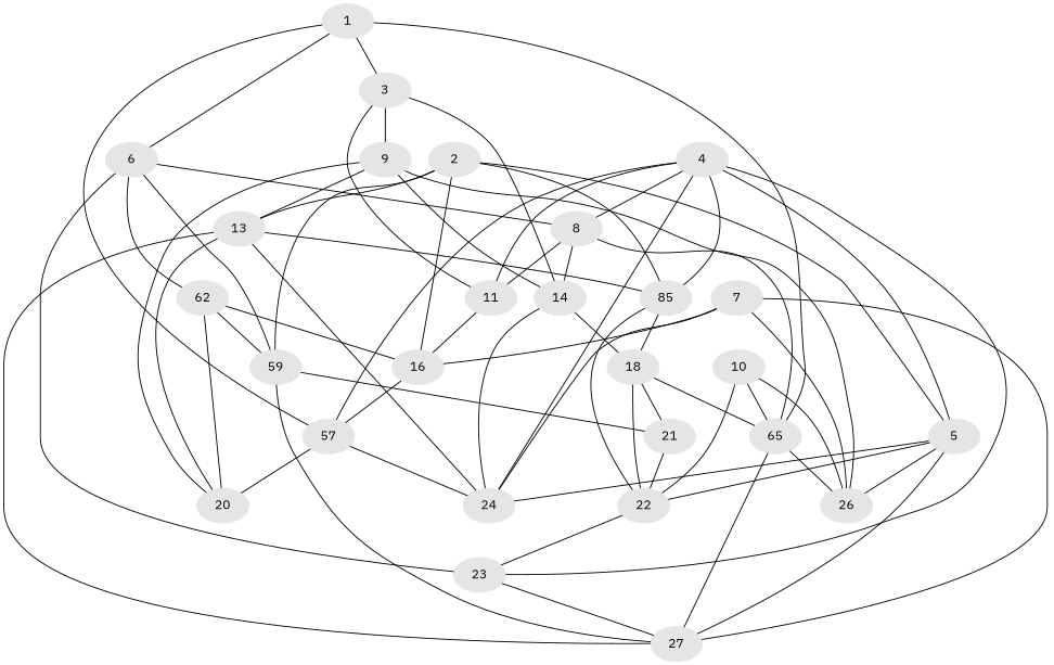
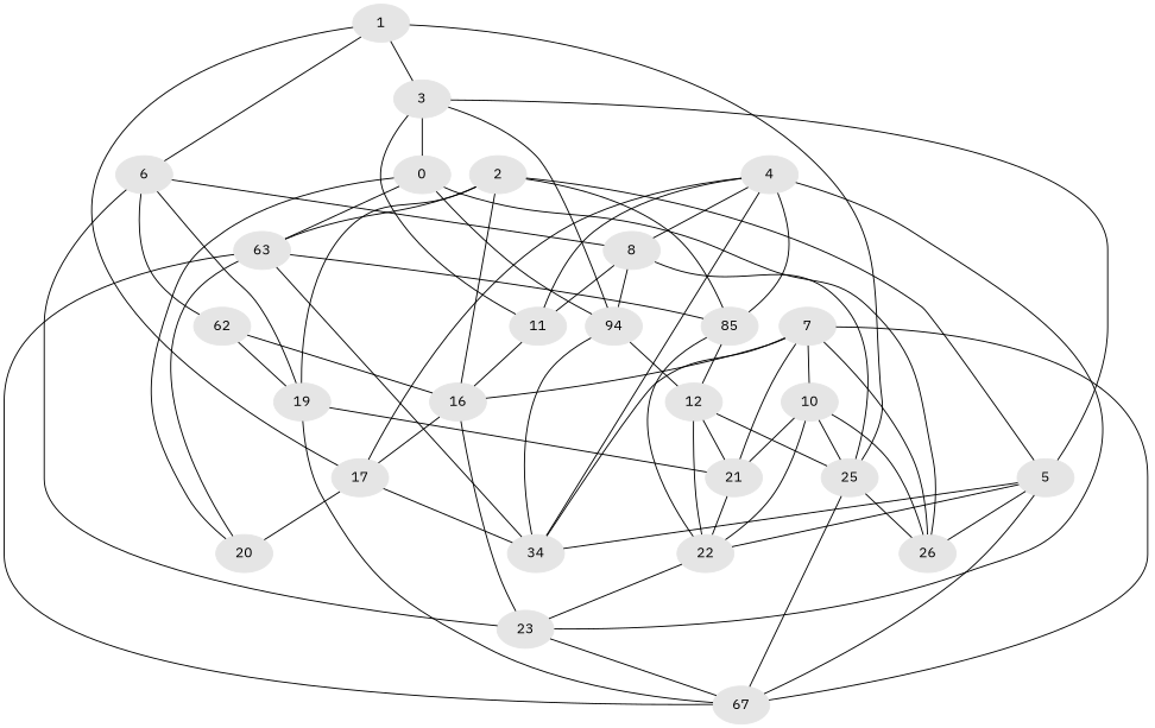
  graph {
    fontname="IBM Plex Sans"
    node [color=gray90 fontname="IBM Plex Sans" style=filled]
    edge [fontname="IBM Plex Sans" weight=1.0]
    1
    3
    6
-   17 [label=57]
-   25 [label=65]
+   17
+   25
    5
-   9
+   9 [label=0]
    11
-   14
-   19 [label=59]
+   14 [label=94]
+   19
    8
    23
    n13 [label=62]
-   24
+   24 [label=34]
    20
    26
-   27
+   27 [label=67]
    2
-   13
+   13 [label=63]
    n20 [label=85]
    16
    22
-   18
+   18 [label=12]
    21
    4
    7
    10
    1 -- 3
    1 -- 6
    1 -- 17
    1 -- 25
-   4 -- 5
+   3 -- 5
    3 -- 9 [weight=2.0]
    3 -- 11
    3 -- 14
    6 -- 19
    6 -- 8
    6 -- 23 [weight=2.0]
    6 -- n13
    17 -- 24
    17 -- 20 [weight=2.0]
    25 -- 26
    25 -- 27
    5 -- 24
    5 -- 26
    5 -- 27
    5 -- 22
    9 -- 14
    9 -- 20
    9 -- 26
    9 -- 13
    11 -- 16
    14 -- 24
    14 -- 18 [weight=2.0]
    19 -- 27
    19 -- 21 [weight=2.0]
    8 -- 25
    8 -- 11 [weight=2.0]
    8 -- 14
    23 -- 27
    n13 -- 19
-   n13 -- 20
    n13 -- 16
    2 -- 5
    2 -- 19
    2 -- 13
    2 -- n20 [weight=2.0]
    2 -- 16
    13 -- 24
    13 -- 20
    13 -- 27
    13 -- n20
    n20 -- 22
    n20 -- 18
    16 -- 17
+   16 -- 23
    22 -- 23
    18 -- 25
    18 -- 22
    18 -- 21
    21 -- 22
    4 -- 17
    4 -- 11
    4 -- 8
    4 -- 23
    4 -- 24
    4 -- n20
    7 -- 24
    7 -- 26
    7 -- 27
    7 -- 16
+   7 -- 21
+   7 -- 10
    10 -- 25
    10 -- 26 [weight=2.0]
    10 -- 22
+   10 -- 21
  }
